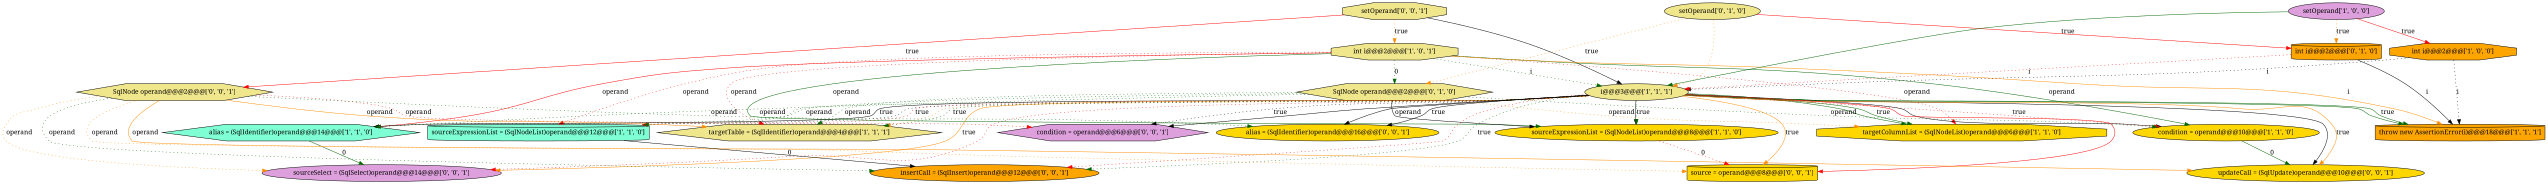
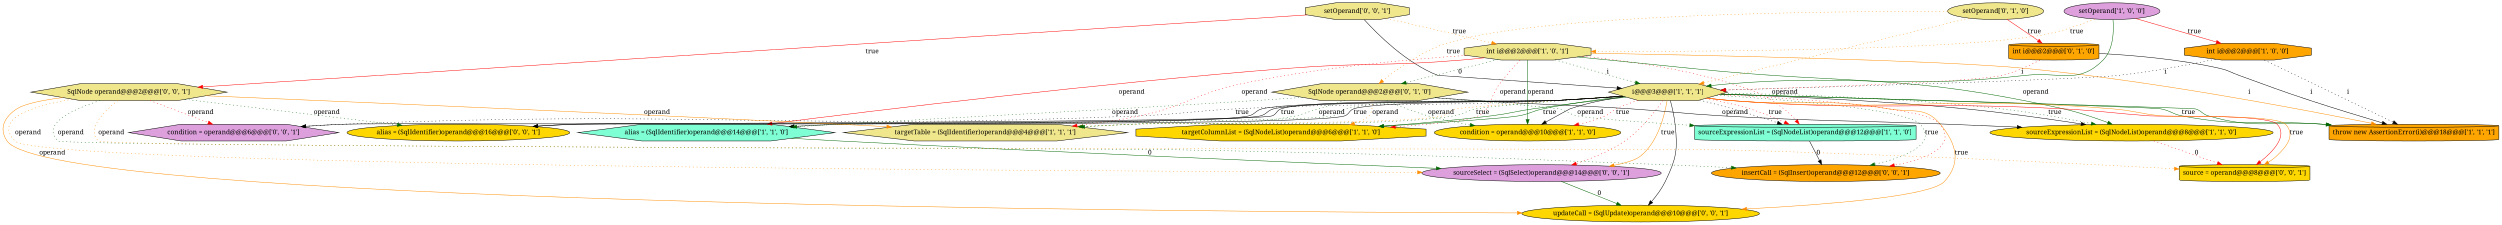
  digraph {
    fontname="Noto Serif"
    node [fillcolor=khaki fontname="Noto Serif" shape=ellipse style=filled]
    edge [color=darkgreen fontname="Noto Serif" style=dotted]
    n1 [fillcolor=aquamarine label="alias = (SqlIdentifier)operand@@@14@@@['1', '1', '0']" shape=hexagon]
    n2 [fillcolor=plum label="sourceSelect = (SqlSelect)operand@@@14@@@['0', '0', '1']"]
    n3 [label="setOperand['0', '0', '1']" shape=octagon]
    n4 [label="int i@@@2@@@['1', '0', '1']" shape=octagon]
-   n5 [label="i@@@3@@@['1', '1', '1']"]
+   n5 [label="i@@@3@@@['1', '1', '1']" shape=hexagon]
    n6 [label="SqlNode operand@@@2@@@['0', '0', '1']" shape=hexagon]
    n7 [label="SqlNode operand@@@2@@@['0', '1', '0']" shape=hexagon]
    n8 [fillcolor=aquamarine label="sourceExpressionList = (SqlNodeList)operand@@@12@@@['1', '1', '0']" shape=cylinder]
    n9 [fillcolor=gold label="sourceExpressionList = (SqlNodeList)operand@@@8@@@['1', '1', '0']"]
    n10 [label="targetTable = (SqlIdentifier)operand@@@4@@@['1', '1', '1']" shape=hexagon]
    n11 [fillcolor=gold label="targetColumnList = (SqlNodeList)operand@@@6@@@['1', '1', '0']" shape=octagon]
    n12 [fillcolor=gold label="condition = operand@@@10@@@['1', '1', '0']"]
    n13 [fillcolor=orange label="throw new AssertionError(i)@@@18@@@['1', '1', '1']" shape=cylinder]
    n14 [fillcolor=gold label="updateCall = (SqlUpdate)operand@@@10@@@['0', '0', '1']"]
    n15 [fillcolor=orange label="insertCall = (SqlInsert)operand@@@12@@@['0', '0', '1']"]
    n16 [fillcolor=gold label="source = operand@@@8@@@['0', '0', '1']" shape=cylinder]
    n17 [fillcolor=plum label="condition = operand@@@6@@@['0', '0', '1']" shape=hexagon]
    n18 [fillcolor=gold label="alias = (SqlIdentifier)operand@@@16@@@['0', '0', '1']"]
    n19 [fillcolor=orange label="int i@@@2@@@['1', '0', '0']" shape=octagon]
    n20 [label="setOperand['0', '1', '0']"]
    n21 [fillcolor=orange label="int i@@@2@@@['0', '1', '0']" shape=cylinder]
    n22 [fillcolor=plum label="setOperand['1', '0', '0']"]
    n1 -> n2 [label=0 style=solid]
    n3 -> n4 [color=darkorange label=true]
    n3 -> n5 [color=black style=solid]
    n3 -> n6 [color=red label=true style=solid]
    n4 -> n1 [color=red label=operand style=solid]
    n4 -> n5 [label=i]
    n4 -> n7 [label=0]
    n4 -> n8 [color=red label=operand]
    n4 -> n9 [label=operand style=solid]
    n4 -> n10 [color=red label=operand]
    n4 -> n11 [color=red label=operand]
    n4 -> n12 [label=operand style=solid]
    n4 -> n13 [color=darkorange label=i style=solid]
    n5 -> n1
    n5 -> n1 [color=black label=true style=solid]
    n5 -> n2 [color=darkorange label=true style=solid]
    n5 -> n2 [color=red]
    n5 -> n8 [color=black]
    n5 -> n8 [color=red label=true]
    n5 -> n9 [color=black style=solid]
    n5 -> n9 [label=true]
    n5 -> n10 [color=darkorange]
    n5 -> n10 [label=true]
    n5 -> n11 [style=solid]
    n5 -> n11 [label=true style=solid]
    n5 -> n12 [color=black style=solid]
    n5 -> n12 [color=red label=true]
    n5 -> n13 [label=true style=solid]
    n5 -> n13 [style=solid]
    n5 -> n14 [color=black style=solid]
    n5 -> n14 [color=darkorange label=true style=solid]
    n5 -> n15 [label=true]
    n5 -> n15 [color=red]
    n5 -> n16 [color=red style=solid]
    n5 -> n16 [color=darkorange label=true style=solid]
    n5 -> n17 [color=black label=true]
    n5 -> n17 [color=black style=solid]
    n5 -> n18 [color=black style=solid]
    n5 -> n18 [color=black label=true style=solid]
    n6 -> n2 [color=darkorange label=operand]
    n6 -> n10 [color=darkorange label=operand style=solid]
    n6 -> n14 [color=darkorange label=operand style=solid]
    n6 -> n15 [label=operand]
    n6 -> n16 [color=darkorange label=operand]
    n6 -> n17 [color=red label=operand]
    n6 -> n18 [label=operand]
    n7 -> n1 [label=operand]
    n7 -> n8 [label=operand]
    n7 -> n9 [color=black label=operand style=solid]
    n7 -> n10 [label=operand]
    n7 -> n11 [color=darkorange label=operand]
    n7 -> n12 [label=operand]
    n8 -> n15 [color=black label=0 style=solid]
    n9 -> n16 [color=red label=0]
-   n12 -> n14 [label=0 style=solid]
+   n2 -> n14 [label=0 style=solid]
    n19 -> n5 [color=black label=i]
    n19 -> n13 [color=black label=i]
    n20 -> n5 [color=darkorange]
    n20 -> n7 [color=darkorange label=true]
    n20 -> n21 [color=red label=true style=solid]
    n21 -> n5 [color=red label=i]
    n21 -> n13 [color=black label=i style=solid]
-   n22 -> n21 [color=darkorange label=true]
+   n22 -> n4 [color=darkorange label=true]
    n22 -> n5 [style=solid]
    n22 -> n19 [color=red label=true style=solid]
  }
